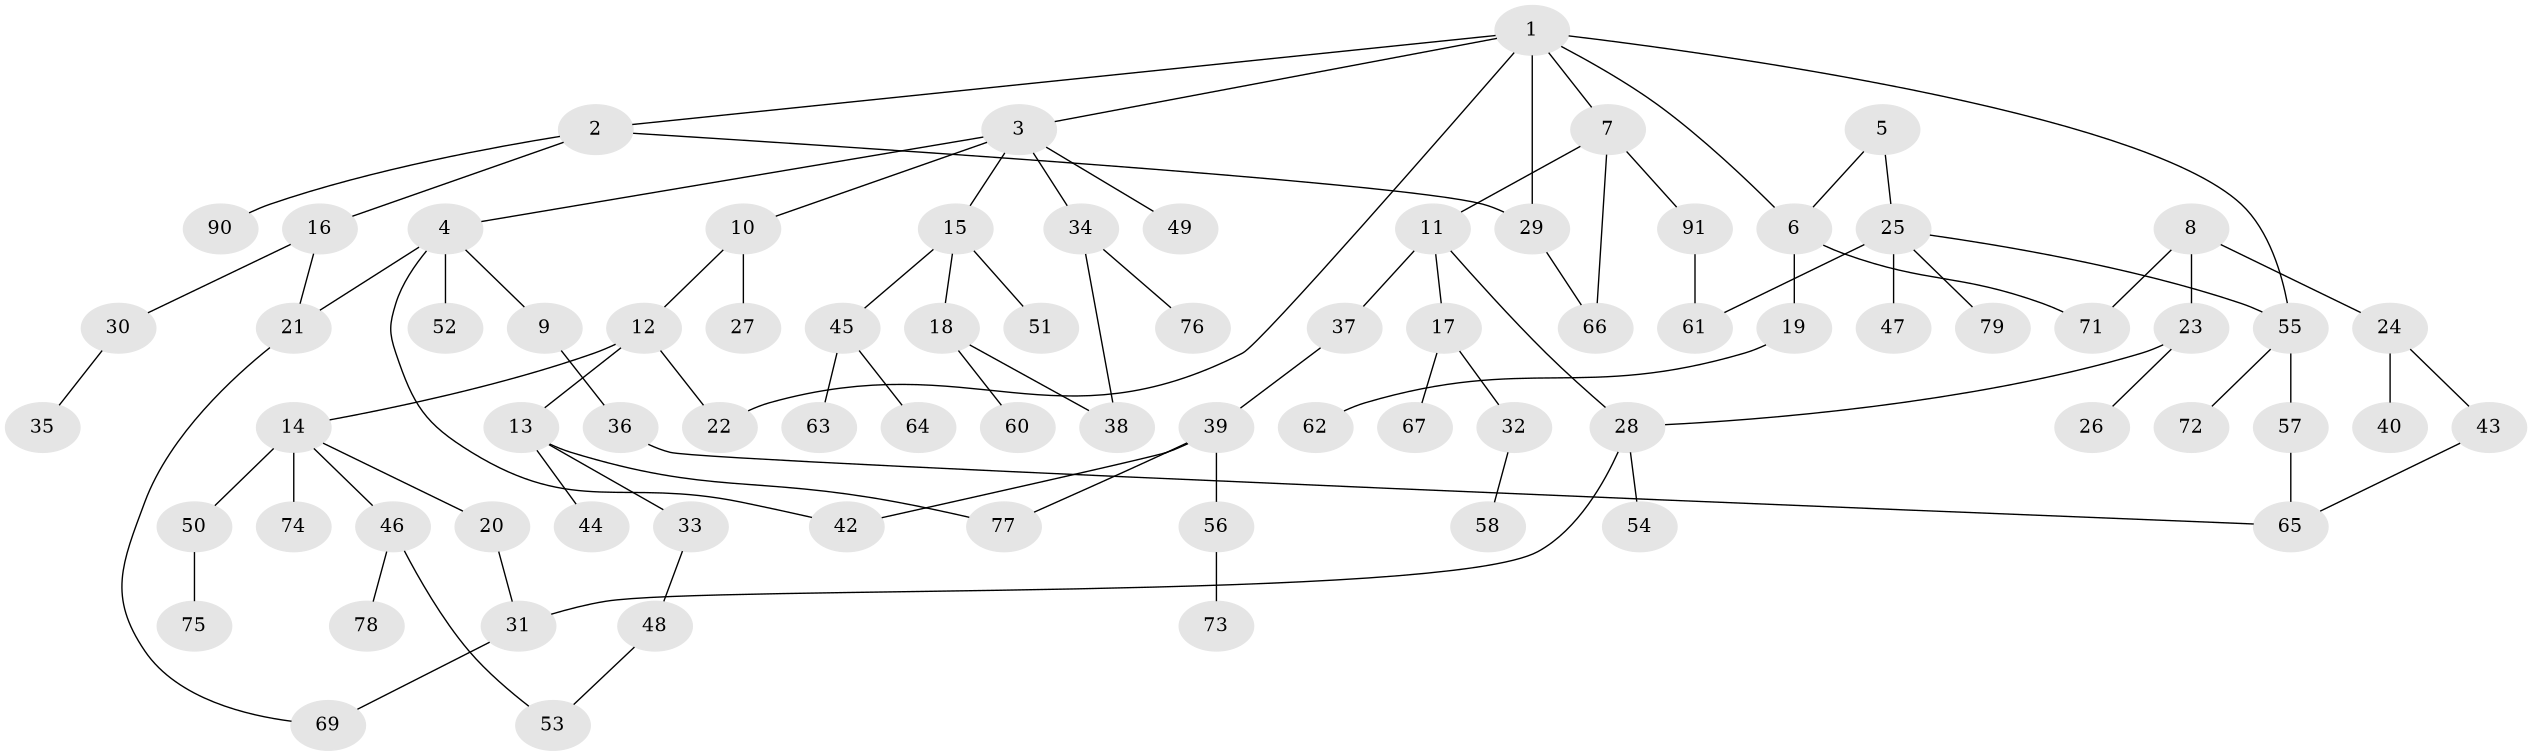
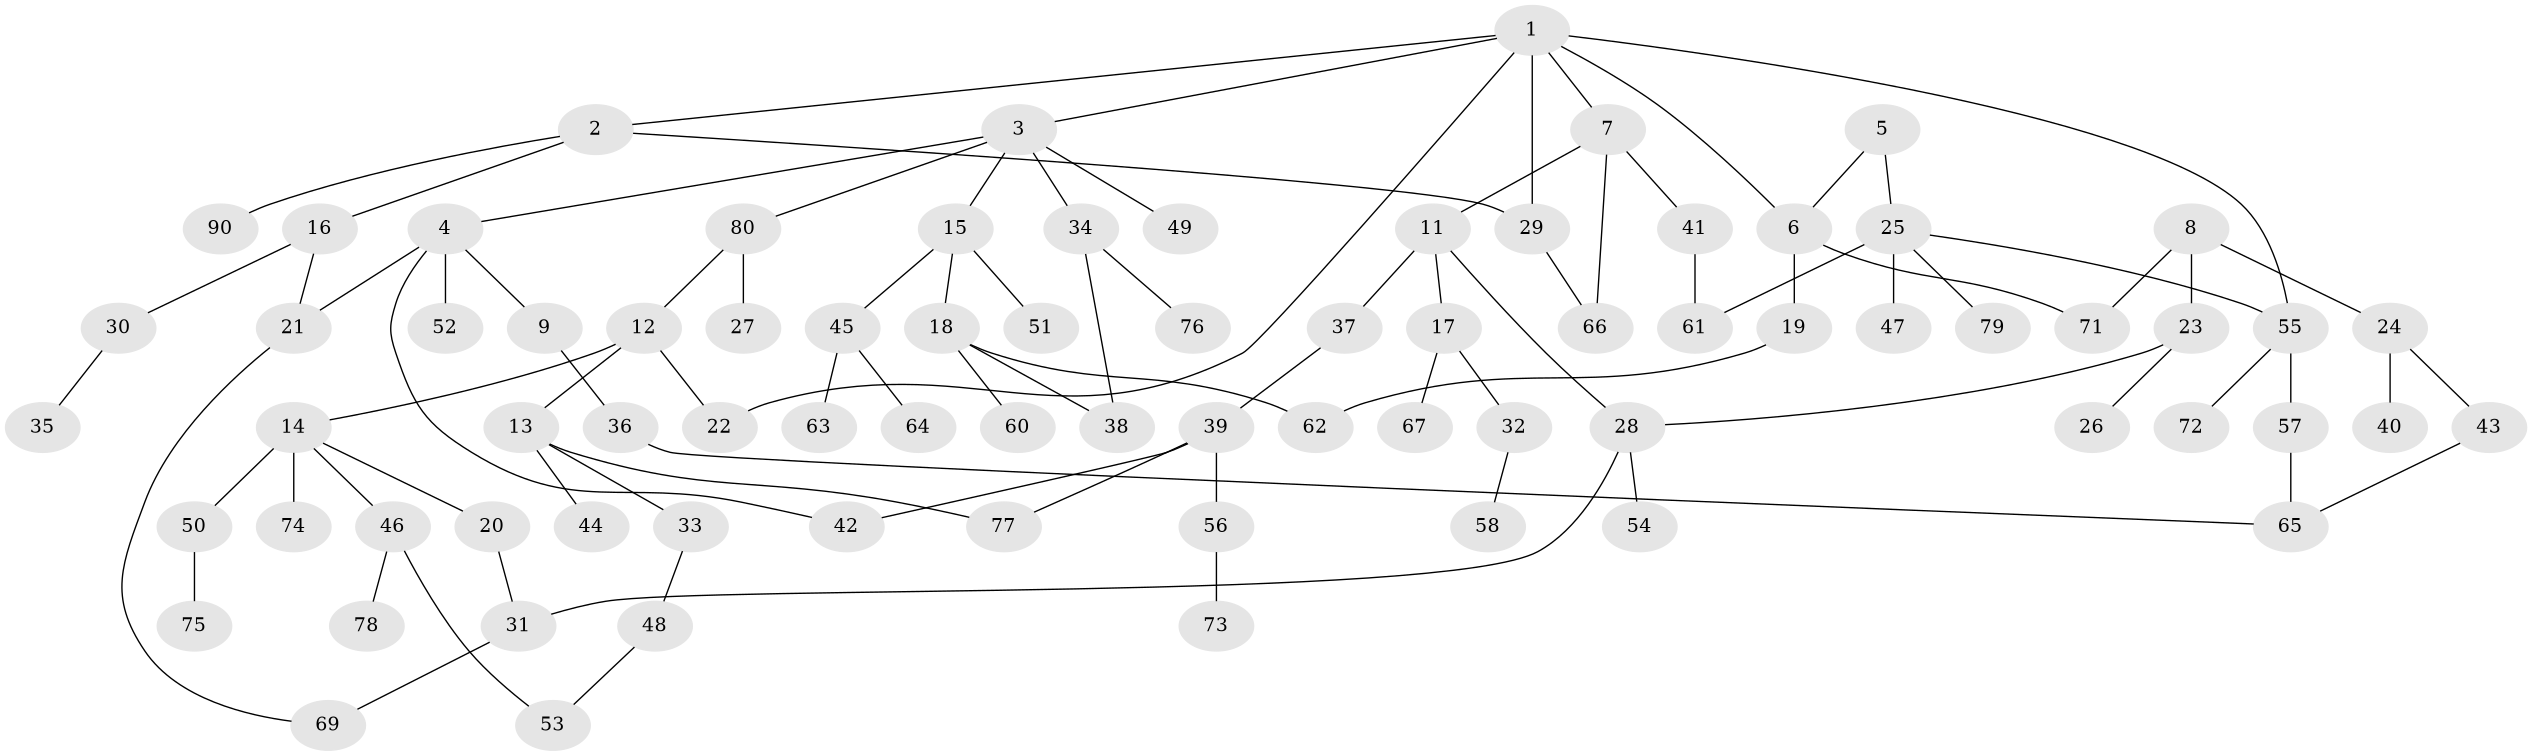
  graph {
    node [color=gray90 style=filled]
    1
    2
    3
    7
    22
    29
    55
    6
    16
    n10 [label=90]
    4
-   10
+   10 [label=80]
    15
    34
    49
    5
    25
    11
-   41 [label=91]
+   41
    66
    57
    72
    21
    30
    9
    42
    52
    12
    27
    18
    45
    51
    38
    76
    36
    69
    19
    71
    47
    n40 [label=79]
    61
    62
    8
    23
    24
    17
    28
    37
    26
    40
    43
    65
    13
    14
    32
    67
    31
    54
    39
    33
    44
    77
    20
    46
    50
    74
    48
    53
    n69 [label=78]
    75
    60
    63
    64
    35
    58
    56
    73
    1 -- 2
    1 -- 3
    1 -- 7
    1 -- 22
    1 -- 29
    1 -- 55
    1 -- 6
    2 -- 29
    2 -- 16
    2 -- n10
    3 -- 4
    3 -- 10
    3 -- 15
    3 -- 34
    3 -- 49
    7 -- 11
    7 -- 41
    7 -- 66
    29 -- 66
    55 -- 57
    55 -- 72
    6 -- 19
    6 -- 71
    16 -- 21
    16 -- 30
    4 -- 21
    4 -- 9
    4 -- 42
    4 -- 52
    10 -- 12
    10 -- 27
    15 -- 18
    15 -- 45
    15 -- 51
    34 -- 38
    34 -- 76
    5 -- 6
    5 -- 25
    25 -- 55
    25 -- 47
    25 -- n40
    25 -- 61
    11 -- 17
    11 -- 28
    11 -- 37
    41 -- 61
    57 -- 65
    21 -- 69
    30 -- 35
    9 -- 36
    12 -- 22
    12 -- 13
    12 -- 14
    18 -- 38
+   18 -- 62
    18 -- 60
    45 -- 63
    45 -- 64
    36 -- 65
    19 -- 62
    8 -- 71
    8 -- 23
    8 -- 24
    23 -- 28
    23 -- 26
    24 -- 40
    24 -- 43
    17 -- 32
    17 -- 67
    28 -- 31
    28 -- 54
    37 -- 39
    43 -- 65
    13 -- 33
    13 -- 44
    13 -- 77
    14 -- 20
    14 -- 46
    14 -- 50
    14 -- 74
    32 -- 58
    31 -- 69
    39 -- 42
    39 -- 77
    39 -- 56
    33 -- 48
    20 -- 31
    46 -- 53
    46 -- n69
    50 -- 75
    48 -- 53
    56 -- 73
  }
